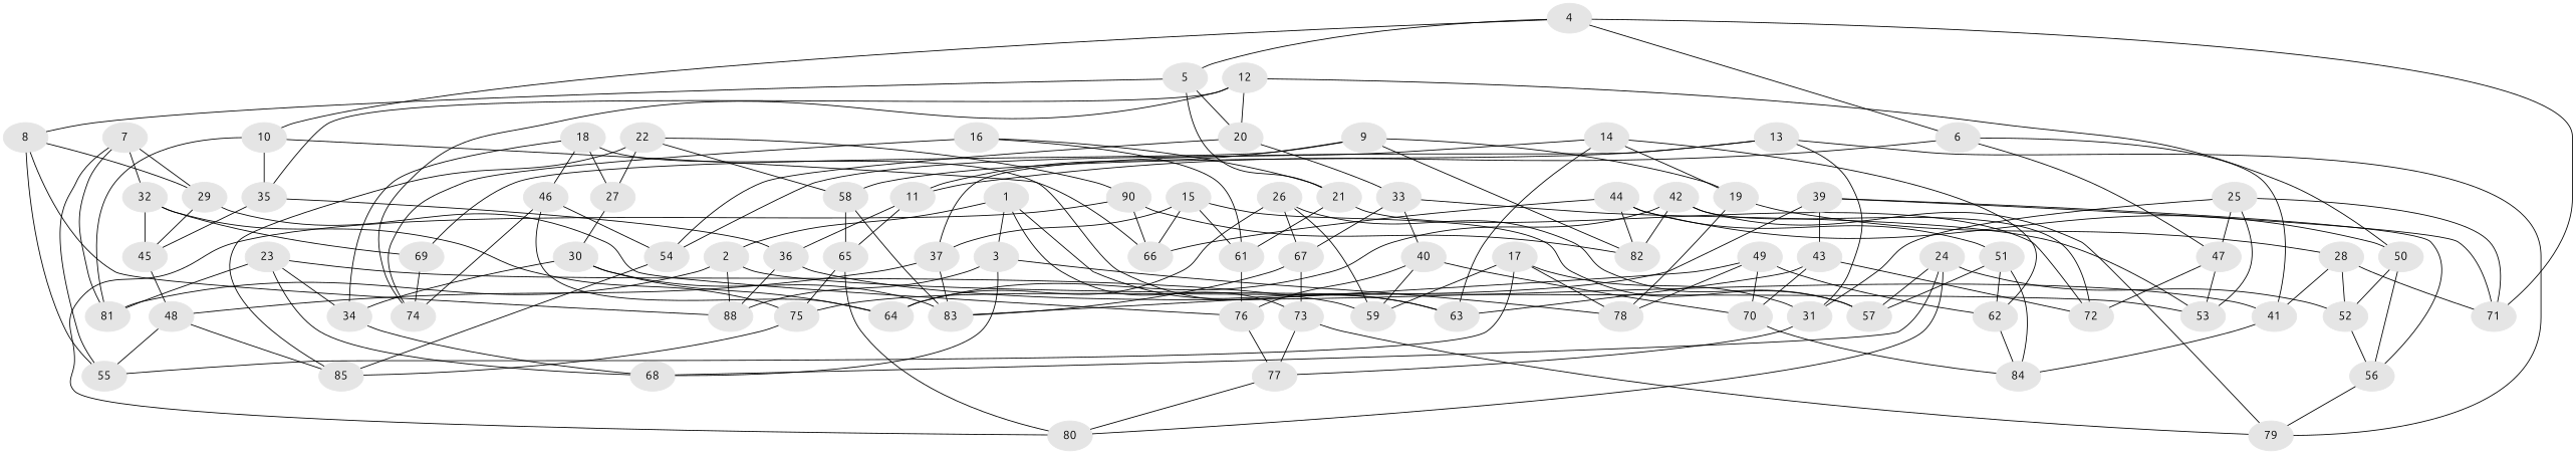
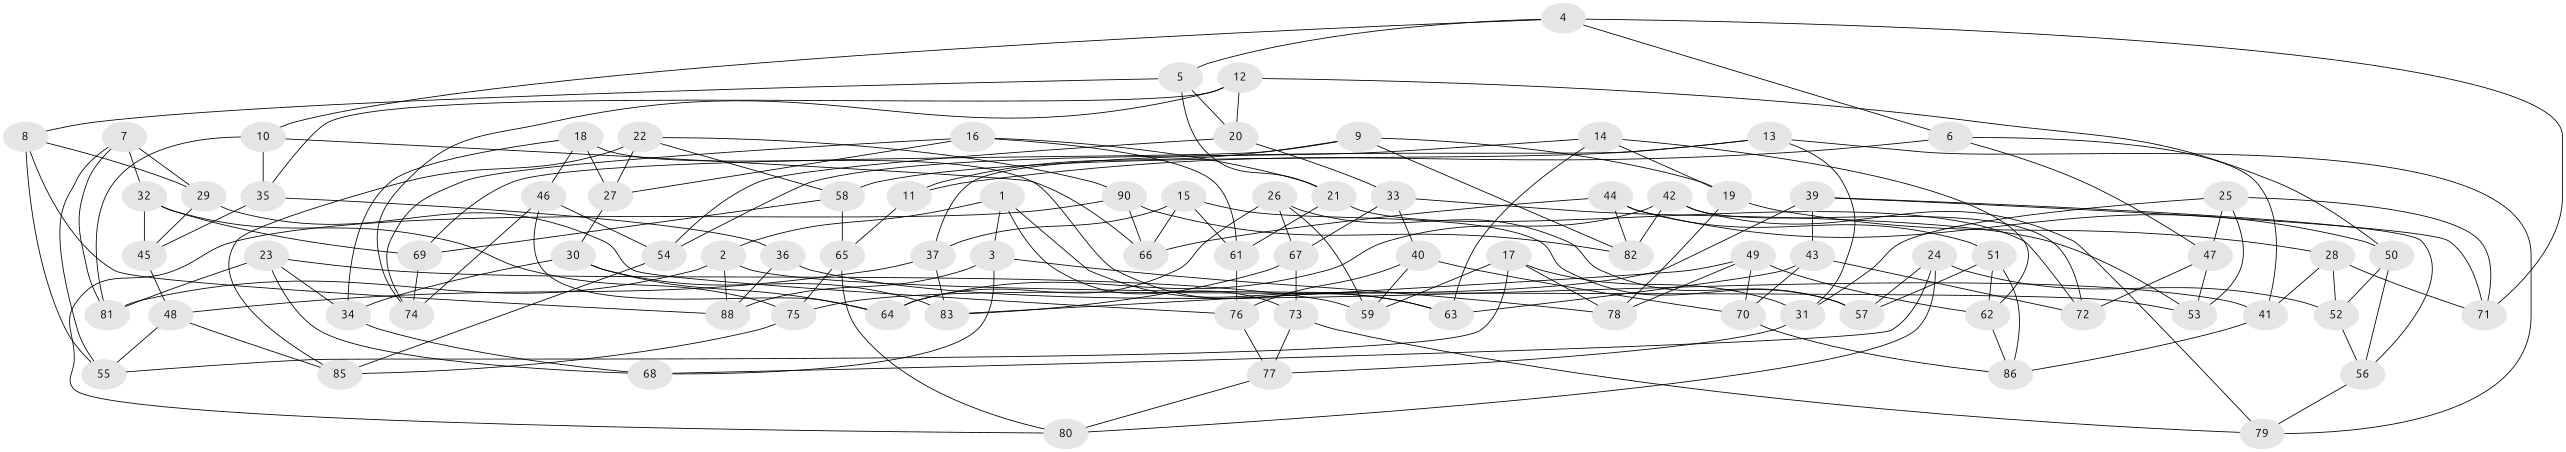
  graph {
    fontname=Ubuntu
    node [color=gray90 fontname=Ubuntu style=filled]
    edge [fontname=Ubuntu]
    1
    2
    3
    63
    73
    n6 [label=88]
    53
    81
    68
    78
    79
    77
    4
    5
    6
    10
    71
    8
    20
    21
    11
    41
    47
    35
    66
    29
    55
    54
    33
    61
    72
    36
    65
-   84
+   84 [label=86]
    7
    32
    45
    76
    69
    75
    9
    19
    82
    28
    74
    80
    12
    50
    52
    56
    13
    31
    37
    58
    83
    48
    14
    62
    85
    15
    57
    16
    27
    30
    17
    59
    18
    34
    46
    64
    67
    40
    22
    n74 [label=90]
    23
    24
    25
    26
    70
    39
    43
    42
    44
    51
    49
    1 -- 2
    1 -- 3
    1 -- 63
    1 -- 73
    2 -- n6
    2 -- 53
    2 -- 81
    3 -- n6
    3 -- 68
    3 -- 78
    73 -- 79
    73 -- 77
    77 -- 80
    4 -- 5
    4 -- 6
    4 -- 10
    4 -- 71
    5 -- 8
    5 -- 20
    5 -- 21
    6 -- 11
    6 -- 41
    6 -- 47
    10 -- 81
    10 -- 35
    10 -- 66
    8 -- n6
    8 -- 29
    8 -- 55
    20 -- 54
    20 -- 33
    21 -- 61
    21 -- 72
-   11 -- 36
    11 -- 65
    41 -- 84
    47 -- 53
    47 -- 72
    35 -- 36
    35 -- 45
    29 -- 45
    29 -- 76
    54 -- 85
    33 -- 53
    33 -- 67
    33 -- 40
    61 -- 76
    36 -- n6
    36 -- 41
    65 -- 75
    65 -- 80
    7 -- 81
    7 -- 29
    7 -- 55
    7 -- 32
    32 -- 45
    32 -- 69
    32 -- 75
    45 -- 48
    76 -- 77
    69 -- 74
    75 -- 85
    9 -- 11
    9 -- 69
    9 -- 19
    9 -- 82
    19 -- 78
    19 -- 28
    28 -- 71
    28 -- 41
    28 -- 52
    12 -- 20
    12 -- 35
    12 -- 74
    12 -- 50
    50 -- 52
    50 -- 56
    52 -- 56
    56 -- 79
    13 -- 79
    13 -- 31
    13 -- 37
    13 -- 58
    31 -- 77
    37 -- 83
    37 -- 48
    58 -- 65
-   58 -- 83
+   58 -- 69
    48 -- 55
    48 -- 85
    14 -- 63
    14 -- 54
    14 -- 19
    14 -- 62
    62 -- 84
    15 -- 66
    15 -- 61
    15 -- 37
    15 -- 57
    16 -- 21
    16 -- 61
    16 -- 74
+   16 -- 27
    27 -- 30
    30 -- 83
    30 -- 34
    30 -- 64
    17 -- 78
    17 -- 55
    17 -- 31
    17 -- 59
    18 -- 63
    18 -- 27
    18 -- 34
    18 -- 46
    34 -- 68
    46 -- 54
    46 -- 74
    46 -- 64
    67 -- 73
    67 -- 83
    40 -- 76
    40 -- 59
    40 -- 70
    22 -- 58
    22 -- 85
    22 -- 27
    22 -- n74
    n74 -- 66
    n74 -- 82
    n74 -- 80
    23 -- 81
    23 -- 68
    23 -- 59
    23 -- 34
    24 -- 68
    24 -- 80
    24 -- 52
    24 -- 57
    25 -- 53
    25 -- 71
    25 -- 47
    25 -- 31
    26 -- 57
    26 -- 59
    26 -- 64
    26 -- 67
    70 -- 84
    39 -- 71
    39 -- 75
    39 -- 56
    39 -- 43
    43 -- 63
    43 -- 72
    43 -- 70
    42 -- 79
    42 -- 72
    42 -- 82
    42 -- 64
    44 -- 66
    44 -- 82
    44 -- 50
    44 -- 51
    51 -- 84
    51 -- 62
    51 -- 57
    49 -- 78
    49 -- 83
    49 -- 62
    49 -- 70
  }
